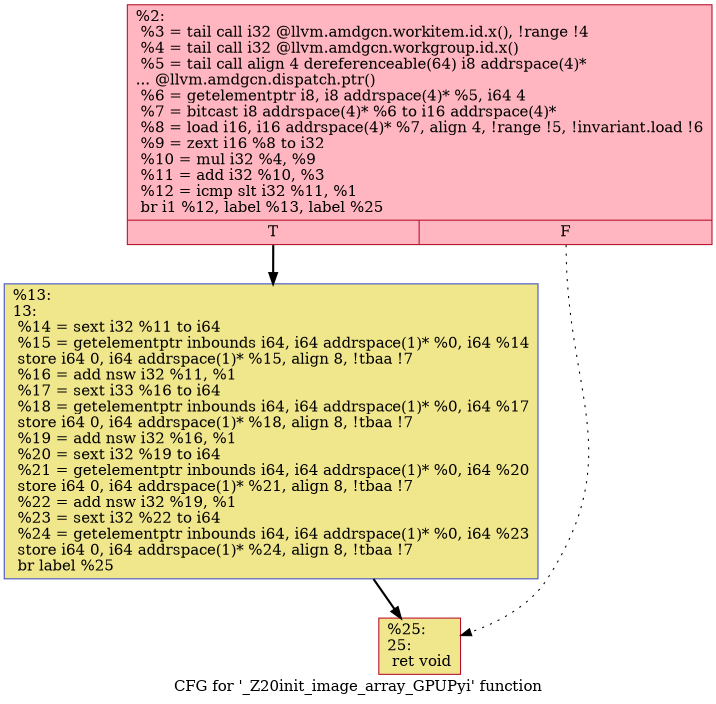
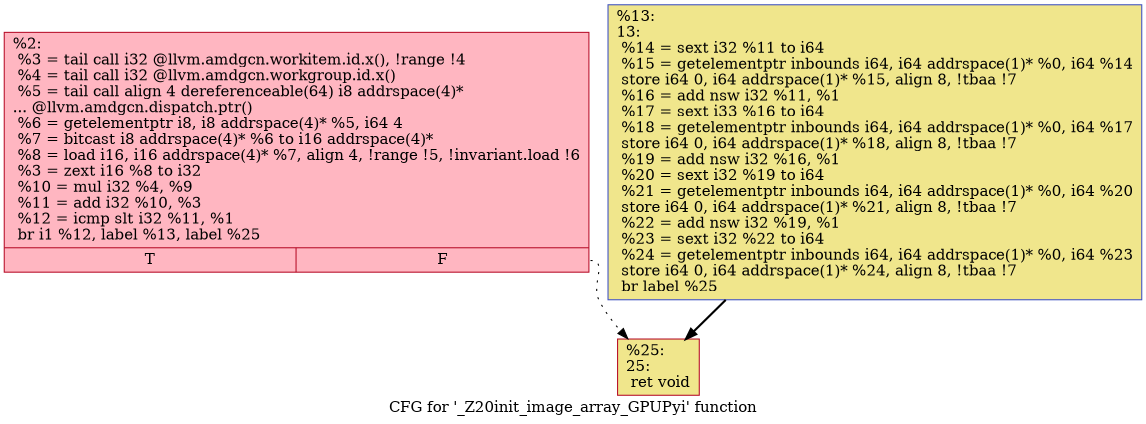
  digraph {
    label="CFG for '_Z20init_image_array_GPUPyi' function"
    node [color="#b70d28ff" fillcolor=khaki shape=record style=filled]
    edge [style=bold]
-   n1 [fillcolor=lightpink label="{%2:\l  %3 = tail call i32 @llvm.amdgcn.workitem.id.x(), !range !4\l  %4 = tail call i32 @llvm.amdgcn.workgroup.id.x()\l  %5 = tail call align 4 dereferenceable(64) i8 addrspace(4)*\l... @llvm.amdgcn.dispatch.ptr()\l  %6 = getelementptr i8, i8 addrspace(4)* %5, i64 4\l  %7 = bitcast i8 addrspace(4)* %6 to i16 addrspace(4)*\l  %8 = load i16, i16 addrspace(4)* %7, align 4, !range !5, !invariant.load !6\l  %9 = zext i16 %8 to i32\l  %10 = mul i32 %4, %9\l  %11 = add i32 %10, %3\l  %12 = icmp slt i32 %11, %1\l  br i1 %12, label %13, label %25\l|{<s0>T|<s1>F}}"]
+   n1 [fillcolor=lightpink label="{%2:\l  %3 = tail call i32 @llvm.amdgcn.workitem.id.x(), !range !4\l  %4 = tail call i32 @llvm.amdgcn.workgroup.id.x()\l  %5 = tail call align 4 dereferenceable(64) i8 addrspace(4)*\l... @llvm.amdgcn.dispatch.ptr()\l  %6 = getelementptr i8, i8 addrspace(4)* %5, i64 4\l  %7 = bitcast i8 addrspace(4)* %6 to i16 addrspace(4)*\l  %8 = load i16, i16 addrspace(4)* %7, align 4, !range !5, !invariant.load !6\l  %3 = zext i16 %8 to i32\l  %10 = mul i32 %4, %9\l  %11 = add i32 %10, %3\l  %12 = icmp slt i32 %11, %1\l  br i1 %12, label %13, label %25\l|{<s0>T|<s1>F}}"]
    n2 [color="#3d50c3ff" label="{%13:\l13:                                               \l  %14 = sext i32 %11 to i64\l  %15 = getelementptr inbounds i64, i64 addrspace(1)* %0, i64 %14\l  store i64 0, i64 addrspace(1)* %15, align 8, !tbaa !7\l  %16 = add nsw i32 %11, %1\l  %17 = sext i33 %16 to i64\l  %18 = getelementptr inbounds i64, i64 addrspace(1)* %0, i64 %17\l  store i64 0, i64 addrspace(1)* %18, align 8, !tbaa !7\l  %19 = add nsw i32 %16, %1\l  %20 = sext i32 %19 to i64\l  %21 = getelementptr inbounds i64, i64 addrspace(1)* %0, i64 %20\l  store i64 0, i64 addrspace(1)* %21, align 8, !tbaa !7\l  %22 = add nsw i32 %19, %1\l  %23 = sext i32 %22 to i64\l  %24 = getelementptr inbounds i64, i64 addrspace(1)* %0, i64 %23\l  store i64 0, i64 addrspace(1)* %24, align 8, !tbaa !7\l  br label %25\l}"]
    n3 [label="{%25:\l25:                                               \l  ret void\l}"]
-   n1 -> n2 [tailport=s0]
    n1 -> n3 [style=dotted tailport=s1]
    n2 -> n3
  }
